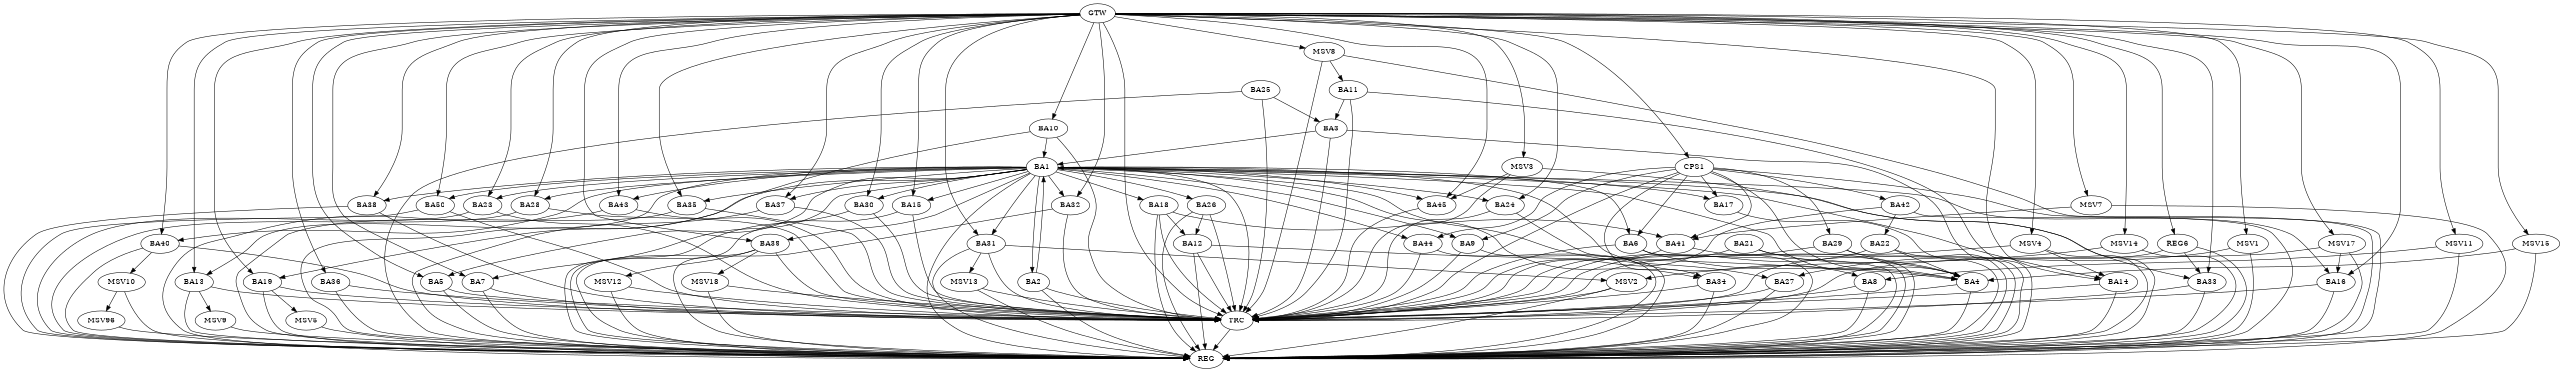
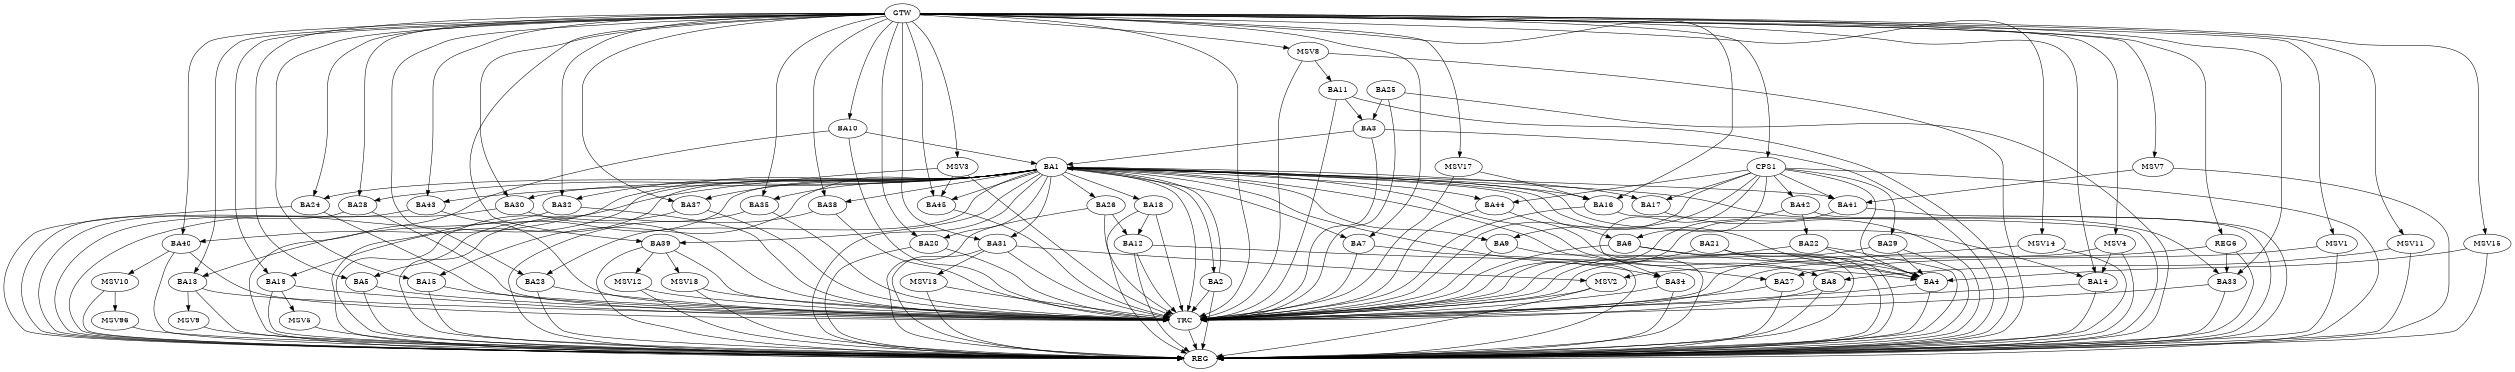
  strict digraph {
    n1 [label=BA1]
    n2 [label=BA2]
    n3 [label=BA5]
    n4 [label=BA6]
    n5 [label=BA7]
    n6 [label=BA8]
    n7 [label=BA9]
    n8 [label=BA13]
    n9 [label=BA14]
    n10 [label=BA15]
    n11 [label=BA16]
    n12 [label=BA17]
    n13 [label=BA18]
    n14 [label=BA19]
-   n15 [label=BA50]
+   n15 [label=BA20]
    n16 [label=BA23]
    n17 [label=BA24]
    n18 [label=BA26]
    n19 [label=BA27]
    n20 [label=BA28]
    n21 [label=BA30]
    n22 [label=BA31]
    n23 [label=BA32]
    n24 [label=BA33]
    n25 [label=BA34]
    n26 [label=BA35]
    n27 [label=BA37]
    n28 [label=BA38]
    n29 [label=BA39]
    n30 [label=BA40]
    n31 [label=BA41]
    n32 [label=BA43]
    n33 [label=BA44]
    n34 [label=BA45]
    n35 [label=REG]
    n36 [label=TRC]
    n37 [label=BA4]
    n38 [label=MSV9]
    n39 [label=BA12]
    n40 [label=MSV5]
    n41 [label=MSV2]
    n42 [label=MSV13]
    n43 [label=MSV12]
    n44 [label=MSV18]
    n45 [label=MSV10]
    n46 [label=BA3]
    n47 [label=BA10]
    n48 [label=BA11]
    n49 [label=BA21]
    n50 [label=BA22]
    n51 [label=BA25]
    n52 [label=BA29]
-   n53 [label=BA36]
    n54 [label=MSV96]
    n55 [label=BA42]
    n56 [label=CPS1]
    n57 [label=GTW]
    n58 [label=MSV1]
    n59 [label=MSV3]
    n60 [label=MSV4]
    n61 [label=REG6]
    n62 [label=MSV7]
    n63 [label=MSV8]
    n64 [label=MSV11]
    n65 [label=MSV14]
    n66 [label=MSV15]
    n67 [label=MSV17]
    n1 -> n2
    n1 -> n3
    n1 -> n4
    n1 -> n5
    n1 -> n6
    n1 -> n7
    n1 -> n8
    n1 -> n9
    n1 -> n10
    n1 -> n11
    n1 -> n12
    n1 -> n13
    n1 -> n14
    n1 -> n15
    n1 -> n16
    n1 -> n17
    n1 -> n18
    n1 -> n19
    n1 -> n20
    n1 -> n21
    n1 -> n22
    n1 -> n23
    n1 -> n24
    n1 -> n25
    n1 -> n26
    n1 -> n27
    n1 -> n28
    n1 -> n29
    n1 -> n30
-   n13 -> n31
+   n1 -> n31
    n1 -> n32
    n1 -> n33
    n1 -> n34
    n1 -> n35
    n1 -> n36
    n2 -> n1
    n2 -> n35
    n2 -> n36
    n3 -> n35
    n3 -> n36
    n4 -> n35
    n4 -> n36
    n4 -> n37
    n5 -> n35
    n5 -> n36
    n6 -> n35
    n6 -> n36
    n7 -> n35
    n7 -> n36
    n8 -> n35
    n8 -> n36
    n8 -> n38
    n9 -> n35
    n9 -> n36
    n10 -> n35
    n10 -> n36
    n11 -> n35
    n11 -> n36
    n12 -> n35
    n13 -> n35
    n13 -> n36
    n13 -> n39
    n14 -> n35
    n14 -> n36
    n14 -> n40
    n15 -> n35
    n15 -> n36
    n16 -> n35
    n16 -> n36
    n17 -> n35
    n17 -> n36
    n18 -> n35
    n18 -> n36
    n18 -> n39
    n19 -> n35
    n19 -> n36
    n20 -> n35
    n20 -> n36
    n21 -> n35
    n21 -> n36
    n22 -> n35
    n22 -> n36
    n22 -> n41
    n22 -> n42
    n23 -> n35
    n23 -> n36
    n24 -> n35
    n24 -> n36
    n25 -> n35
    n25 -> n36
    n26 -> n35
    n26 -> n36
    n27 -> n35
    n27 -> n36
    n28 -> n35
    n28 -> n36
    n29 -> n35
    n29 -> n36
    n29 -> n43
    n29 -> n44
    n30 -> n35
    n30 -> n36
    n30 -> n45
    n31 -> n35
    n31 -> n36
    n32 -> n35
    n32 -> n36
    n33 -> n35
    n33 -> n36
    n34 -> n36
    n36 -> n35
    n37 -> n1
    n37 -> n35
    n37 -> n36
    n38 -> n35
    n39 -> n35
    n39 -> n36
    n39 -> n37
    n40 -> n35
    n41 -> n35
    n41 -> n36
    n42 -> n35
    n42 -> n36
    n43 -> n35
    n43 -> n36
    n44 -> n35
    n44 -> n36
    n45 -> n35
    n45 -> n54
    n46 -> n1
    n46 -> n35
    n46 -> n36
    n47 -> n1
    n47 -> n35
    n47 -> n36
    n48 -> n35
    n48 -> n36
    n48 -> n46
    n49 -> n35
    n49 -> n36
    n49 -> n37
    n50 -> n35
    n50 -> n36
    n50 -> n37
    n51 -> n35
    n51 -> n36
    n51 -> n46
    n52 -> n35
    n52 -> n36
    n52 -> n37
-   n53 -> n35
-   n53 -> n36
    n54 -> n35
    n55 -> n35
    n55 -> n36
    n55 -> n50
    n56 -> n4
    n56 -> n7
    n56 -> n12
    n56 -> n25
    n56 -> n31
    n56 -> n33
    n56 -> n35
    n56 -> n36
    n56 -> n37
    n56 -> n52
    n56 -> n55
    n57 -> n3
    n57 -> n5
    n57 -> n8
    n57 -> n9
    n57 -> n10
    n57 -> n11
    n57 -> n14
    n57 -> n15
    n57 -> n16
    n57 -> n17
    n57 -> n20
    n57 -> n21
    n57 -> n22
    n57 -> n23
    n57 -> n24
    n57 -> n26
    n57 -> n27
    n57 -> n28
    n57 -> n29
    n57 -> n30
    n57 -> n32
    n57 -> n34
    n57 -> n36
    n57 -> n47
-   n57 -> n53
    n57 -> n56
    n57 -> n58
    n57 -> n59
    n57 -> n60
    n57 -> n61
    n57 -> n62
    n57 -> n63
    n57 -> n64
    n57 -> n65
    n57 -> n66
    n57 -> n67
    n58 -> n19
    n58 -> n35
    n59 -> n34
    n59 -> n35
    n59 -> n36
    n60 -> n9
    n60 -> n35
    n60 -> n36
    n61 -> n24
    n61 -> n35
    n61 -> n36
    n62 -> n31
    n62 -> n35
    n63 -> n35
    n63 -> n36
    n63 -> n48
    n64 -> n6
    n64 -> n35
    n65 -> n35
    n65 -> n41
    n66 -> n35
    n66 -> n37
    n67 -> n11
-   n67 -> n35
    n67 -> n36
  }
